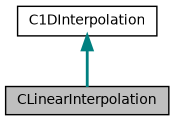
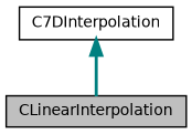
  digraph {
    node [color=black fontname=Helvetica fontsize=10 shape=record style=filled]
    n1 [fillcolor=grey75 fontcolor=black height=0.2 label=CLinearInterpolation width=0.4]
-   n2 [fillcolor=white height=0.2 label=C1DInterpolation width=0.4]
+   n2 [fillcolor=white height=0.2 label=C7DInterpolation width=0.4]
    n2 -> n1 [color=teal dir=back fontname=Helvetica fontsize=10 labelfontname=Helvetica labelfontsize=10 style=bold]
  }
